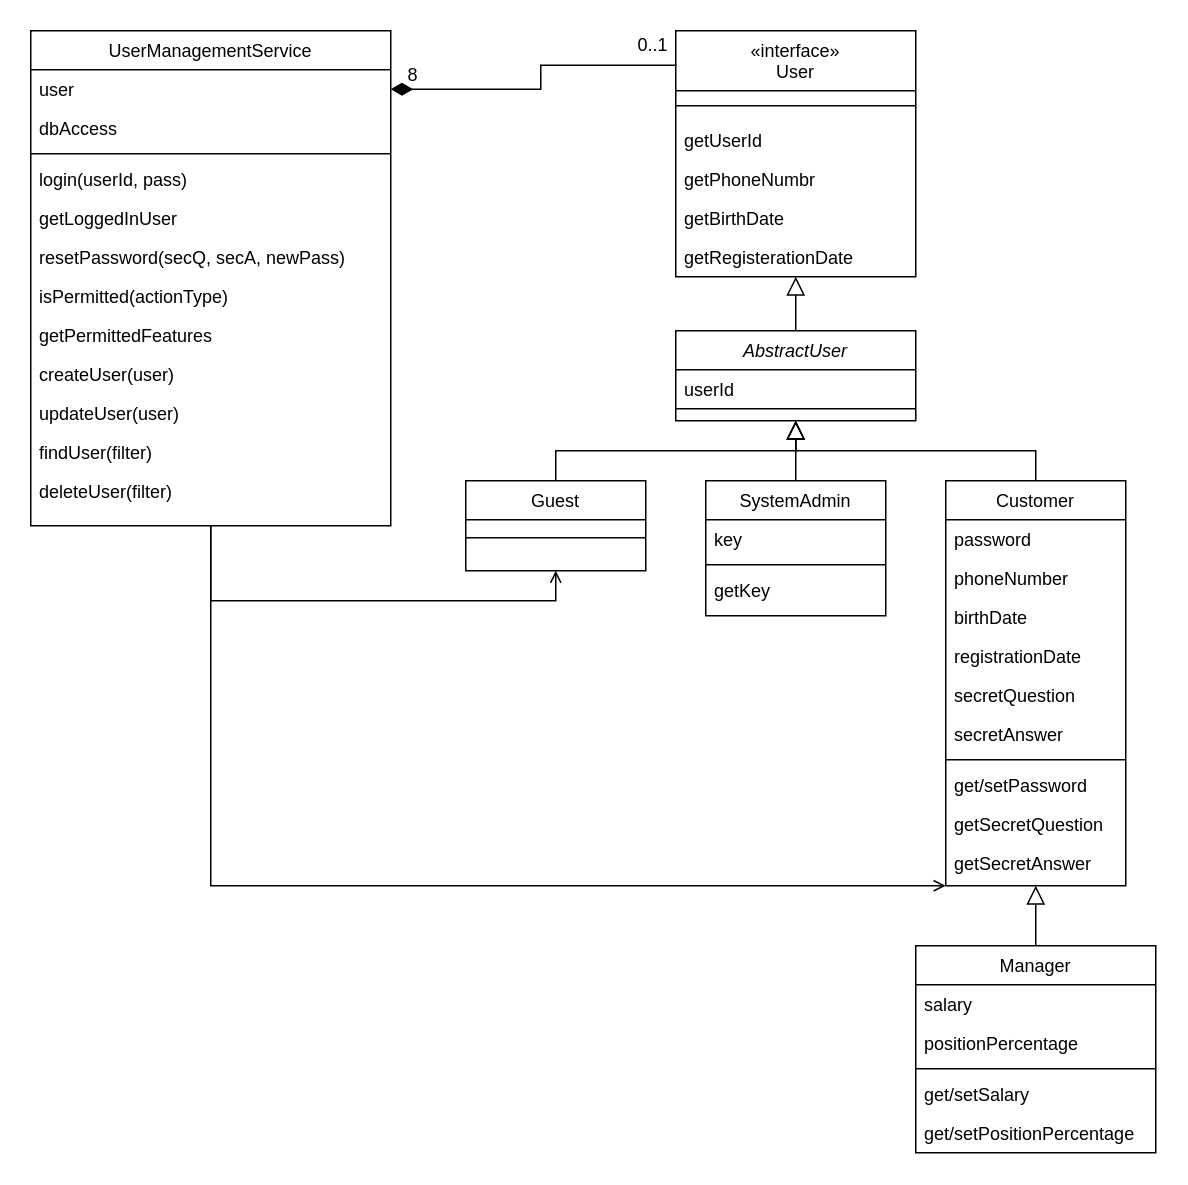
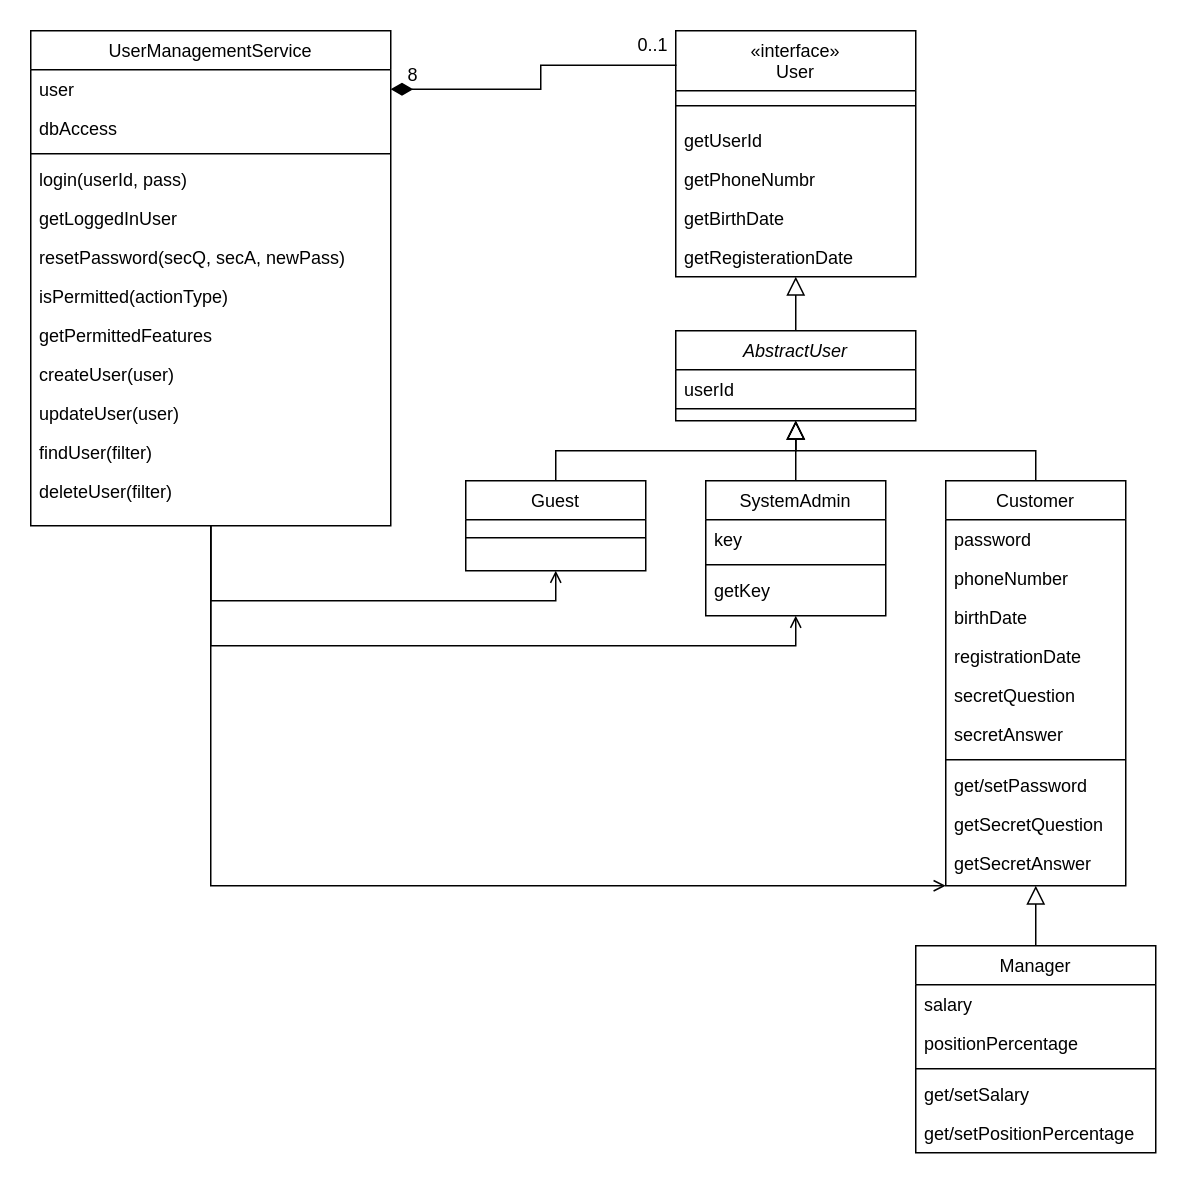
  <mxCell id="0" />
  <mxCell id="1" parent="0" />
  <mxCell id="2" value="" style="endArrow=block;endSize=10;endFill=0;shadow=0;strokeWidth=1;rounded=0;edgeStyle=elbowEdgeStyle;elbow=vertical;exitX=0.5;exitY=0;exitDx=0;exitDy=0;entryX=0.5;entryY=1;entryDx=0;entryDy=0;" edge="1" parent="1" source="19" target="30"><mxGeometry width="160" relative="1" as="geometry"><mxPoint x="440" y="230" as="sourcePoint" /><mxPoint x="540" y="190" as="targetPoint" /></mxGeometry></mxCell>
  <mxCell id="3" value="" style="endArrow=block;endSize=10;endFill=0;shadow=0;strokeWidth=1;rounded=0;edgeStyle=elbowEdgeStyle;elbow=vertical;exitX=0.5;exitY=0;exitDx=0;exitDy=0;entryX=0.5;entryY=1;entryDx=0;entryDy=0;" parent="1" source="34" target="19" edge="1"><mxGeometry width="160" relative="1" as="geometry"><mxPoint x="420" y="449" as="sourcePoint" /><mxPoint x="540" y="560" as="targetPoint" /></mxGeometry></mxCell>
  <mxCell id="4" value="" style="endArrow=block;endSize=10;endFill=0;shadow=0;strokeWidth=1;rounded=0;edgeStyle=elbowEdgeStyle;elbow=vertical;exitX=0.5;exitY=0;exitDx=0;exitDy=0;entryX=0.5;entryY=1;entryDx=0;entryDy=0;" edge="1" parent="1" source="17" target="30"><mxGeometry width="160" relative="1" as="geometry"><mxPoint x="640" y="230" as="sourcePoint" /><mxPoint x="510" y="190" as="targetPoint" /></mxGeometry></mxCell>
  <mxCell id="5" value="" style="endArrow=block;endSize=10;endFill=0;shadow=0;strokeWidth=1;rounded=0;edgeStyle=elbowEdgeStyle;elbow=vertical;exitX=0.5;exitY=0;exitDx=0;exitDy=0;entryX=0.5;entryY=1;entryDx=0;entryDy=0;" edge="1" parent="1" source="30" target="7"><mxGeometry width="160" relative="1" as="geometry"><mxPoint x="440" y="330" as="sourcePoint" /><mxPoint x="540" y="290" as="targetPoint" /></mxGeometry></mxCell>
  <mxCell id="6" value="" style="endArrow=block;endSize=10;endFill=0;shadow=0;strokeWidth=1;rounded=0;edgeStyle=elbowEdgeStyle;elbow=vertical;exitX=0.5;exitY=0;exitDx=0;exitDy=0;entryX=0.5;entryY=1;entryDx=0;entryDy=0;" edge="1" parent="1" source="13" target="30"><mxGeometry width="160" relative="1" as="geometry"><mxPoint x="540" y="230" as="sourcePoint" /><mxPoint x="640" y="270" as="targetPoint" /></mxGeometry></mxCell>
  <mxCell id="7" value="«interface»&#10;User" style="swimlane;fontStyle=0;align=center;verticalAlign=top;childLayout=stackLayout;horizontal=1;startSize=40;horizontalStack=0;resizeParent=1;resizeLast=0;collapsible=1;marginBottom=0;rounded=0;shadow=0;strokeWidth=1;" parent="1" vertex="1"><mxGeometry x="450" y="20" width="160" height="164" as="geometry"><mxRectangle x="230" y="140" width="160" height="26" as="alternateBounds" /></mxGeometry></mxCell>
  <mxCell id="8" value="" style="line;html=1;strokeWidth=1;align=left;verticalAlign=middle;spacingTop=-1;spacingLeft=3;spacingRight=3;rotatable=0;labelPosition=right;points=[];portConstraint=eastwest;" parent="7" vertex="1"><mxGeometry y="40" width="160" height="20" as="geometry" /></mxCell>
  <mxCell id="9" value="getUserId" style="text;align=left;verticalAlign=top;spacingLeft=4;spacingRight=4;overflow=hidden;rotatable=0;points=[[0,0.5],[1,0.5]];portConstraint=eastwest;" parent="7" vertex="1"><mxGeometry y="60" width="160" height="26" as="geometry" /></mxCell>
  <mxCell id="10" value="getPhoneNumbr" style="text;align=left;verticalAlign=top;spacingLeft=4;spacingRight=4;overflow=hidden;rotatable=0;points=[[0,0.5],[1,0.5]];portConstraint=eastwest;" vertex="1" parent="7"><mxGeometry y="86" width="160" height="26" as="geometry" /></mxCell>
  <mxCell id="11" value="getBirthDate" style="text;align=left;verticalAlign=top;spacingLeft=4;spacingRight=4;overflow=hidden;rotatable=0;points=[[0,0.5],[1,0.5]];portConstraint=eastwest;" vertex="1" parent="7"><mxGeometry y="112" width="160" height="26" as="geometry" /></mxCell>
  <mxCell id="12" value="getRegisterationDate" style="text;align=left;verticalAlign=top;spacingLeft=4;spacingRight=4;overflow=hidden;rotatable=0;points=[[0,0.5],[1,0.5]];portConstraint=eastwest;" vertex="1" parent="7"><mxGeometry y="138" width="160" height="26" as="geometry" /></mxCell>
  <mxCell id="13" value="SystemAdmin" style="swimlane;fontStyle=0;align=center;verticalAlign=top;childLayout=stackLayout;horizontal=1;startSize=26;horizontalStack=0;resizeParent=1;resizeLast=0;collapsible=1;marginBottom=0;rounded=0;shadow=0;strokeWidth=1;" vertex="1" parent="1"><mxGeometry x="470" y="320" width="120" height="90" as="geometry"><mxRectangle x="130" y="380" width="160" height="26" as="alternateBounds" /></mxGeometry></mxCell>
  <mxCell id="14" value="key" style="text;align=left;verticalAlign=top;spacingLeft=4;spacingRight=4;overflow=hidden;rotatable=0;points=[[0,0.5],[1,0.5]];portConstraint=eastwest;rounded=0;shadow=0;html=0;" vertex="1" parent="13"><mxGeometry y="26" width="120" height="26" as="geometry" /></mxCell>
  <mxCell id="15" value="" style="line;html=1;strokeWidth=1;align=left;verticalAlign=middle;spacingTop=-1;spacingLeft=3;spacingRight=3;rotatable=0;labelPosition=right;points=[];portConstraint=eastwest;" vertex="1" parent="13"><mxGeometry y="52" width="120" height="8" as="geometry" /></mxCell>
  <mxCell id="16" value="getKey" style="text;align=left;verticalAlign=top;spacingLeft=4;spacingRight=4;overflow=hidden;rotatable=0;points=[[0,0.5],[1,0.5]];portConstraint=eastwest;fontStyle=0" vertex="1" parent="13"><mxGeometry y="60" width="120" height="26" as="geometry" /></mxCell>
  <mxCell id="17" value="Guest" style="swimlane;fontStyle=0;align=center;verticalAlign=top;childLayout=stackLayout;horizontal=1;startSize=26;horizontalStack=0;resizeParent=1;resizeLast=0;collapsible=1;marginBottom=0;rounded=0;shadow=0;strokeWidth=1;" parent="1" vertex="1"><mxGeometry x="310" y="320" width="120" height="60" as="geometry"><mxRectangle x="340" y="380" width="170" height="26" as="alternateBounds" /></mxGeometry></mxCell>
  <mxCell id="18" value="" style="line;html=1;strokeWidth=1;align=left;verticalAlign=middle;spacingTop=-1;spacingLeft=3;spacingRight=3;rotatable=0;labelPosition=right;points=[];portConstraint=eastwest;" parent="17" vertex="1"><mxGeometry y="26" width="120" height="24" as="geometry" /></mxCell>
  <mxCell id="19" value="Customer" style="swimlane;fontStyle=0;align=center;verticalAlign=top;childLayout=stackLayout;horizontal=1;startSize=26;horizontalStack=0;resizeParent=1;resizeLast=0;collapsible=1;marginBottom=0;rounded=0;shadow=0;strokeWidth=1;" parent="1" vertex="1"><mxGeometry x="630" y="320" width="120" height="270" as="geometry"><mxRectangle x="130" y="380" width="160" height="26" as="alternateBounds" /></mxGeometry></mxCell>
  <mxCell id="20" value="password" style="text;align=left;verticalAlign=top;spacingLeft=4;spacingRight=4;overflow=hidden;rotatable=0;points=[[0,0.5],[1,0.5]];portConstraint=eastwest;rounded=0;shadow=0;html=0;" parent="19" vertex="1"><mxGeometry y="26" width="120" height="26" as="geometry" /></mxCell>
  <mxCell id="21" value="phoneNumber" style="text;align=left;verticalAlign=top;spacingLeft=4;spacingRight=4;overflow=hidden;rotatable=0;points=[[0,0.5],[1,0.5]];portConstraint=eastwest;rounded=0;shadow=0;html=0;" vertex="1" parent="19"><mxGeometry y="52" width="120" height="26" as="geometry" /></mxCell>
  <mxCell id="22" value="birthDate" style="text;align=left;verticalAlign=top;spacingLeft=4;spacingRight=4;overflow=hidden;rotatable=0;points=[[0,0.5],[1,0.5]];portConstraint=eastwest;rounded=0;shadow=0;html=0;" vertex="1" parent="19"><mxGeometry y="78" width="120" height="26" as="geometry" /></mxCell>
  <mxCell id="23" value="registrationDate" style="text;align=left;verticalAlign=top;spacingLeft=4;spacingRight=4;overflow=hidden;rotatable=0;points=[[0,0.5],[1,0.5]];portConstraint=eastwest;rounded=0;shadow=0;html=0;" vertex="1" parent="19"><mxGeometry y="104" width="120" height="26" as="geometry" /></mxCell>
  <mxCell id="24" value="secretQuestion" style="text;align=left;verticalAlign=top;spacingLeft=4;spacingRight=4;overflow=hidden;rotatable=0;points=[[0,0.5],[1,0.5]];portConstraint=eastwest;rounded=0;shadow=0;html=0;" vertex="1" parent="19"><mxGeometry y="130" width="120" height="26" as="geometry" /></mxCell>
  <mxCell id="25" value="secretAnswer" style="text;align=left;verticalAlign=top;spacingLeft=4;spacingRight=4;overflow=hidden;rotatable=0;points=[[0,0.5],[1,0.5]];portConstraint=eastwest;rounded=0;shadow=0;html=0;" vertex="1" parent="19"><mxGeometry y="156" width="120" height="26" as="geometry" /></mxCell>
  <mxCell id="26" value="" style="line;html=1;strokeWidth=1;align=left;verticalAlign=middle;spacingTop=-1;spacingLeft=3;spacingRight=3;rotatable=0;labelPosition=right;points=[];portConstraint=eastwest;" parent="19" vertex="1"><mxGeometry y="182" width="120" height="8" as="geometry" /></mxCell>
  <mxCell id="27" value="get/setPassword" style="text;align=left;verticalAlign=top;spacingLeft=4;spacingRight=4;overflow=hidden;rotatable=0;points=[[0,0.5],[1,0.5]];portConstraint=eastwest;fontStyle=0" parent="19" vertex="1"><mxGeometry y="190" width="120" height="26" as="geometry" /></mxCell>
  <mxCell id="28" value="getSecretQuestion" style="text;align=left;verticalAlign=top;spacingLeft=4;spacingRight=4;overflow=hidden;rotatable=0;points=[[0,0.5],[1,0.5]];portConstraint=eastwest;" parent="19" vertex="1"><mxGeometry y="216" width="120" height="26" as="geometry" /></mxCell>
  <mxCell id="29" value="getSecretAnswer" style="text;align=left;verticalAlign=top;spacingLeft=4;spacingRight=4;overflow=hidden;rotatable=0;points=[[0,0.5],[1,0.5]];portConstraint=eastwest;" vertex="1" parent="19"><mxGeometry y="242" width="120" height="26" as="geometry" /></mxCell>
  <mxCell id="30" value="AbstractUser" style="swimlane;fontStyle=2;align=center;verticalAlign=top;childLayout=stackLayout;horizontal=1;startSize=26;horizontalStack=0;resizeParent=1;resizeLast=0;collapsible=1;marginBottom=0;rounded=0;shadow=0;strokeWidth=1;" vertex="1" parent="1"><mxGeometry x="450" y="220" width="160" height="60" as="geometry"><mxRectangle x="130" y="380" width="160" height="26" as="alternateBounds" /></mxGeometry></mxCell>
  <mxCell id="31" value="userId" style="text;align=left;verticalAlign=top;spacingLeft=4;spacingRight=4;overflow=hidden;rotatable=0;points=[[0,0.5],[1,0.5]];portConstraint=eastwest;" vertex="1" parent="30"><mxGeometry y="26" width="160" height="22" as="geometry" /></mxCell>
  <mxCell id="32" value="" style="line;html=1;strokeWidth=1;align=left;verticalAlign=middle;spacingTop=-1;spacingLeft=3;spacingRight=3;rotatable=0;labelPosition=right;points=[];portConstraint=eastwest;" vertex="1" parent="30"><mxGeometry y="48" width="160" height="8" as="geometry" /></mxCell>
  <mxCell id="33" style="edgeStyle=orthogonalEdgeStyle;rounded=0;orthogonalLoop=1;jettySize=auto;html=1;startArrow=none;startFill=0;startSize=12;sourcePerimeterSpacing=0;endArrow=open;endFill=0;endSize=6;targetPerimeterSpacing=0;strokeWidth=1;entryX=0.5;entryY=1;entryDx=0;entryDy=0;exitX=0.5;exitY=1;exitDx=0;exitDy=0;" edge="1" parent="1" source="43" target="17"><mxGeometry relative="1" as="geometry"><mxPoint x="250" y="470" as="targetPoint" /><mxPoint x="110" y="420" as="sourcePoint" /></mxGeometry></mxCell>
  <mxCell id="34" value="Manager" style="swimlane;fontStyle=0;align=center;verticalAlign=top;childLayout=stackLayout;horizontal=1;startSize=26;horizontalStack=0;resizeParent=1;resizeLast=0;collapsible=1;marginBottom=0;rounded=0;shadow=0;strokeWidth=1;" vertex="1" parent="1"><mxGeometry x="610" y="630" width="160" height="138" as="geometry"><mxRectangle x="130" y="380" width="160" height="26" as="alternateBounds" /></mxGeometry></mxCell>
  <mxCell id="35" value="salary" style="text;align=left;verticalAlign=top;spacingLeft=4;spacingRight=4;overflow=hidden;rotatable=0;points=[[0,0.5],[1,0.5]];portConstraint=eastwest;" vertex="1" parent="34"><mxGeometry y="26" width="160" height="26" as="geometry" /></mxCell>
  <mxCell id="36" value="positionPercentage" style="text;align=left;verticalAlign=top;spacingLeft=4;spacingRight=4;overflow=hidden;rotatable=0;points=[[0,0.5],[1,0.5]];portConstraint=eastwest;rounded=0;shadow=0;html=0;" vertex="1" parent="34"><mxGeometry y="52" width="160" height="26" as="geometry" /></mxCell>
  <mxCell id="37" value="" style="line;html=1;strokeWidth=1;align=left;verticalAlign=middle;spacingTop=-1;spacingLeft=3;spacingRight=3;rotatable=0;labelPosition=right;points=[];portConstraint=eastwest;" vertex="1" parent="34"><mxGeometry y="78" width="160" height="8" as="geometry" /></mxCell>
  <mxCell id="38" value="get/setSalary" style="text;align=left;verticalAlign=top;spacingLeft=4;spacingRight=4;overflow=hidden;rotatable=0;points=[[0,0.5],[1,0.5]];portConstraint=eastwest;fontStyle=0" vertex="1" parent="34"><mxGeometry y="86" width="160" height="26" as="geometry" /></mxCell>
  <mxCell id="39" value="get/setPositionPercentage" style="text;align=left;verticalAlign=top;spacingLeft=4;spacingRight=4;overflow=hidden;rotatable=0;points=[[0,0.5],[1,0.5]];portConstraint=eastwest;" vertex="1" parent="34"><mxGeometry y="112" width="160" height="26" as="geometry" /></mxCell>
  <mxCell id="40" style="edgeStyle=orthogonalEdgeStyle;rounded=0;orthogonalLoop=1;jettySize=auto;html=1;exitX=1;exitY=0.5;exitDx=0;exitDy=0;entryX=0.003;entryY=0.14;entryDx=0;entryDy=0;entryPerimeter=0;startArrow=diamondThin;startFill=1;targetPerimeterSpacing=0;endSize=6;sourcePerimeterSpacing=0;strokeWidth=1;startSize=12;endArrow=none;endFill=0;" edge="1" parent="1" source="44" target="7"><mxGeometry relative="1" as="geometry" /></mxCell>
  <mxCell id="41" value="8" style="text;html=1;strokeColor=none;fillColor=none;align=center;verticalAlign=middle;whiteSpace=wrap;overflow=hidden;" vertex="1" parent="1"><mxGeometry x="260" y="40" width="30" height="20" as="geometry" /></mxCell>
  <mxCell id="42" value="0..1" style="text;html=1;strokeColor=none;fillColor=none;align=center;verticalAlign=middle;whiteSpace=wrap;overflow=hidden;" vertex="1" parent="1"><mxGeometry x="420" y="20" width="30" height="20" as="geometry" /></mxCell>
  <mxCell id="43" value="UserManagementService" style="swimlane;fontStyle=0;align=center;verticalAlign=top;childLayout=stackLayout;horizontal=1;startSize=26;horizontalStack=0;resizeParent=1;resizeLast=0;collapsible=1;marginBottom=0;rounded=0;shadow=0;strokeWidth=1;" vertex="1" parent="1"><mxGeometry x="20" y="20" width="240" height="330" as="geometry"><mxRectangle x="130" y="380" width="160" height="26" as="alternateBounds" /></mxGeometry></mxCell>
  <mxCell id="44" value="user" style="text;align=left;verticalAlign=top;spacingLeft=4;spacingRight=4;overflow=hidden;rotatable=0;points=[[0,0.5],[1,0.5]];portConstraint=eastwest;rounded=0;shadow=0;html=0;" vertex="1" parent="43"><mxGeometry y="26" width="240" height="26" as="geometry" /></mxCell>
  <mxCell id="45" value="dbAccess" style="text;align=left;verticalAlign=top;spacingLeft=4;spacingRight=4;overflow=hidden;rotatable=0;points=[[0,0.5],[1,0.5]];portConstraint=eastwest;rounded=0;shadow=0;html=0;" vertex="1" parent="43"><mxGeometry y="52" width="240" height="26" as="geometry" /></mxCell>
  <mxCell id="46" value="" style="line;html=1;strokeWidth=1;align=left;verticalAlign=middle;spacingTop=-1;spacingLeft=3;spacingRight=3;rotatable=0;labelPosition=right;points=[];portConstraint=eastwest;" vertex="1" parent="43"><mxGeometry y="78" width="240" height="8" as="geometry" /></mxCell>
  <mxCell id="47" value="login(userId, pass)" style="text;align=left;verticalAlign=top;spacingLeft=4;spacingRight=4;overflow=hidden;rotatable=0;points=[[0,0.5],[1,0.5]];portConstraint=eastwest;fontStyle=0" vertex="1" parent="43"><mxGeometry y="86" width="240" height="26" as="geometry" /></mxCell>
  <mxCell id="48" value="getLoggedInUser" style="text;align=left;verticalAlign=top;spacingLeft=4;spacingRight=4;overflow=hidden;rotatable=0;points=[[0,0.5],[1,0.5]];portConstraint=eastwest;fontStyle=0" vertex="1" parent="43"><mxGeometry y="112" width="240" height="26" as="geometry" /></mxCell>
  <mxCell id="49" value="resetPassword(secQ, secA, newPass)" style="text;align=left;verticalAlign=top;spacingLeft=4;spacingRight=4;overflow=hidden;rotatable=0;points=[[0,0.5],[1,0.5]];portConstraint=eastwest;" vertex="1" parent="43"><mxGeometry y="138" width="240" height="26" as="geometry" /></mxCell>
  <mxCell id="50" value="isPermitted(actionType)" style="text;align=left;verticalAlign=top;spacingLeft=4;spacingRight=4;overflow=hidden;rotatable=0;points=[[0,0.5],[1,0.5]];portConstraint=eastwest;" vertex="1" parent="43"><mxGeometry y="164" width="240" height="26" as="geometry" /></mxCell>
  <mxCell id="51" value="getPermittedFeatures" style="text;align=left;verticalAlign=top;spacingLeft=4;spacingRight=4;overflow=hidden;rotatable=0;points=[[0,0.5],[1,0.5]];portConstraint=eastwest;" vertex="1" parent="43"><mxGeometry y="190" width="240" height="26" as="geometry" /></mxCell>
  <mxCell id="52" value="createUser(user)" style="text;align=left;verticalAlign=top;spacingLeft=4;spacingRight=4;overflow=hidden;rotatable=0;points=[[0,0.5],[1,0.5]];portConstraint=eastwest;" vertex="1" parent="43"><mxGeometry y="216" width="240" height="26" as="geometry" /></mxCell>
  <mxCell id="53" value="updateUser(user)" style="text;align=left;verticalAlign=top;spacingLeft=4;spacingRight=4;overflow=hidden;rotatable=0;points=[[0,0.5],[1,0.5]];portConstraint=eastwest;" vertex="1" parent="43"><mxGeometry y="242" width="240" height="26" as="geometry" /></mxCell>
  <mxCell id="54" value="findUser(filter)" style="text;align=left;verticalAlign=top;spacingLeft=4;spacingRight=4;overflow=hidden;rotatable=0;points=[[0,0.5],[1,0.5]];portConstraint=eastwest;" vertex="1" parent="43"><mxGeometry y="268" width="240" height="26" as="geometry" /></mxCell>
  <mxCell id="55" value="deleteUser(filter)" style="text;align=left;verticalAlign=top;spacingLeft=4;spacingRight=4;overflow=hidden;rotatable=0;points=[[0,0.5],[1,0.5]];portConstraint=eastwest;" vertex="1" parent="43"><mxGeometry y="294" width="240" height="26" as="geometry" /></mxCell>
+ <mxCell id="56" style="edgeStyle=orthogonalEdgeStyle;rounded=0;orthogonalLoop=1;jettySize=auto;html=1;startArrow=none;startFill=0;startSize=12;sourcePerimeterSpacing=0;endArrow=open;endFill=0;endSize=6;targetPerimeterSpacing=0;strokeWidth=1;exitX=0.5;exitY=1;exitDx=0;exitDy=0;entryX=0.5;entryY=1;entryDx=0;entryDy=0;" edge="1" parent="1" source="43" target="13"><mxGeometry relative="1" as="geometry"><mxPoint x="430" y="500" as="targetPoint" /><mxPoint x="150" y="360" as="sourcePoint" /></mxGeometry></mxCell>
  <mxCell id="57" style="edgeStyle=orthogonalEdgeStyle;rounded=0;orthogonalLoop=1;jettySize=auto;html=1;startArrow=none;startFill=0;startSize=12;sourcePerimeterSpacing=0;endArrow=open;endFill=0;endSize=6;targetPerimeterSpacing=0;strokeWidth=1;exitX=0.5;exitY=1;exitDx=0;exitDy=0;entryX=0;entryY=1;entryDx=0;entryDy=0;" edge="1" parent="1" source="43" target="19"><mxGeometry relative="1" as="geometry"><mxPoint x="540" y="590" as="targetPoint" /><mxPoint x="150" y="360" as="sourcePoint" /><Array as="points"><mxPoint x="140" y="590" /></Array></mxGeometry></mxCell>
